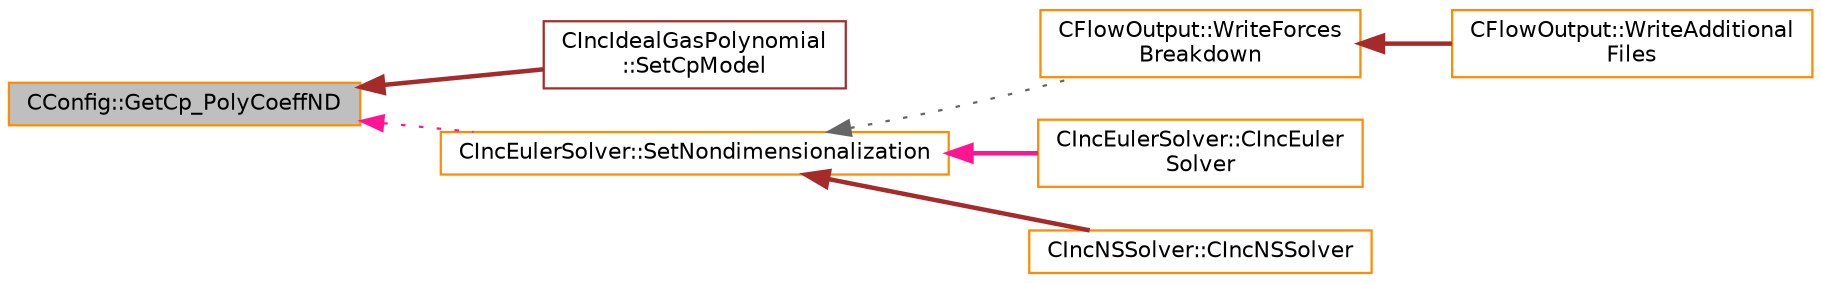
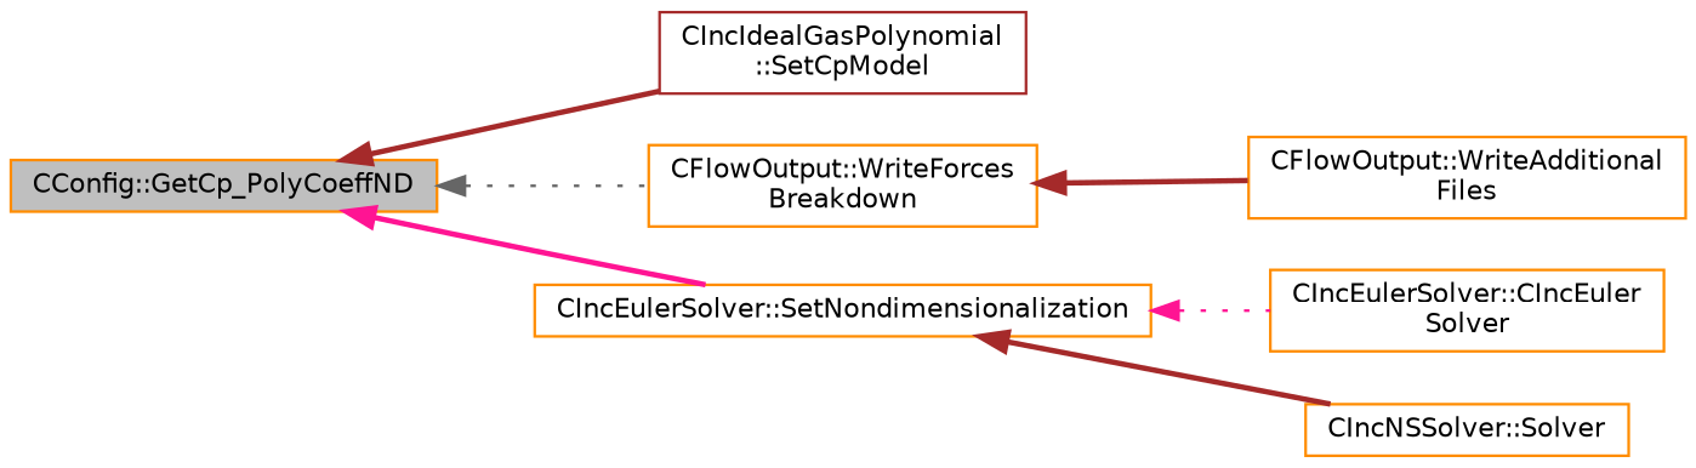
  digraph {
    rankdir=LR
    node [color=darkorange fillcolor=white fontname=Helvetica fontsize=10 shape=record style=filled]
    edge [color=brown dir=back fontname=Helvetica fontsize=10 labelfontname=Helvetica labelfontsize=10 style=bold]
    n1 [fillcolor=grey75 fontcolor=black height=0.2 label="CConfig::GetCp_PolyCoeffND" width=0.4]
    n2 [color=brown height=0.2 label="CIncIdealGasPolynomial\l::SetCpModel" width=0.4]
    n3 [height=0.2 label="CFlowOutput::WriteForces\lBreakdown" width=0.4]
    n4 [height=0.2 label="CIncEulerSolver::SetNondimensionalization" width=0.4]
    n5 [height=0.2 label="CFlowOutput::WriteAdditional\lFiles" width=0.4]
    n6 [height=0.2 label="CIncEulerSolver::CIncEuler\lSolver" width=0.4]
-   n7 [height=0.2 label="CIncNSSolver::CIncNSSolver" width=0.4]
+   n7 [height=0.2 label="CIncNSSolver::Solver" width=0.4]
    n1 -> n2
-   n4 -> n3 [color=gray40 style=dotted]
-   n1 -> n4 [color=deeppink style=dotted]
+   n1 -> n3 [color=gray40 style=dotted]
+   n1 -> n4 [color=deeppink]
    n3 -> n5
-   n4 -> n6 [color=deeppink]
+   n4 -> n6 [color=deeppink style=dotted]
    n4 -> n7
  }
